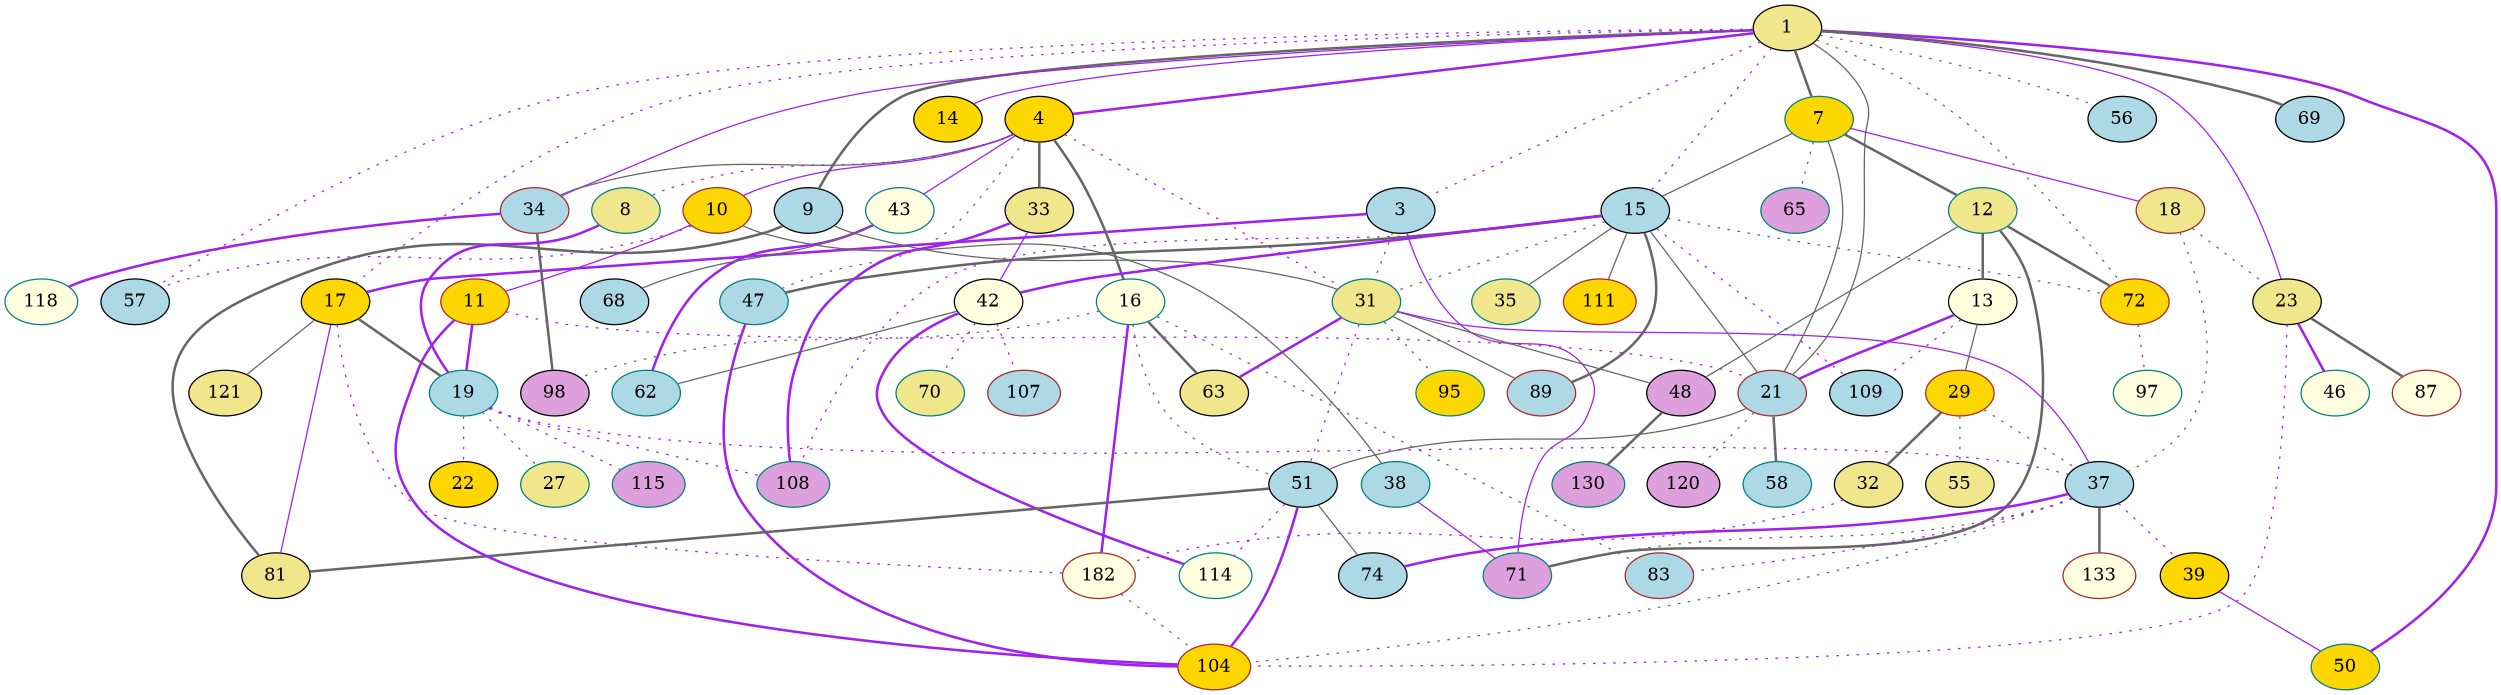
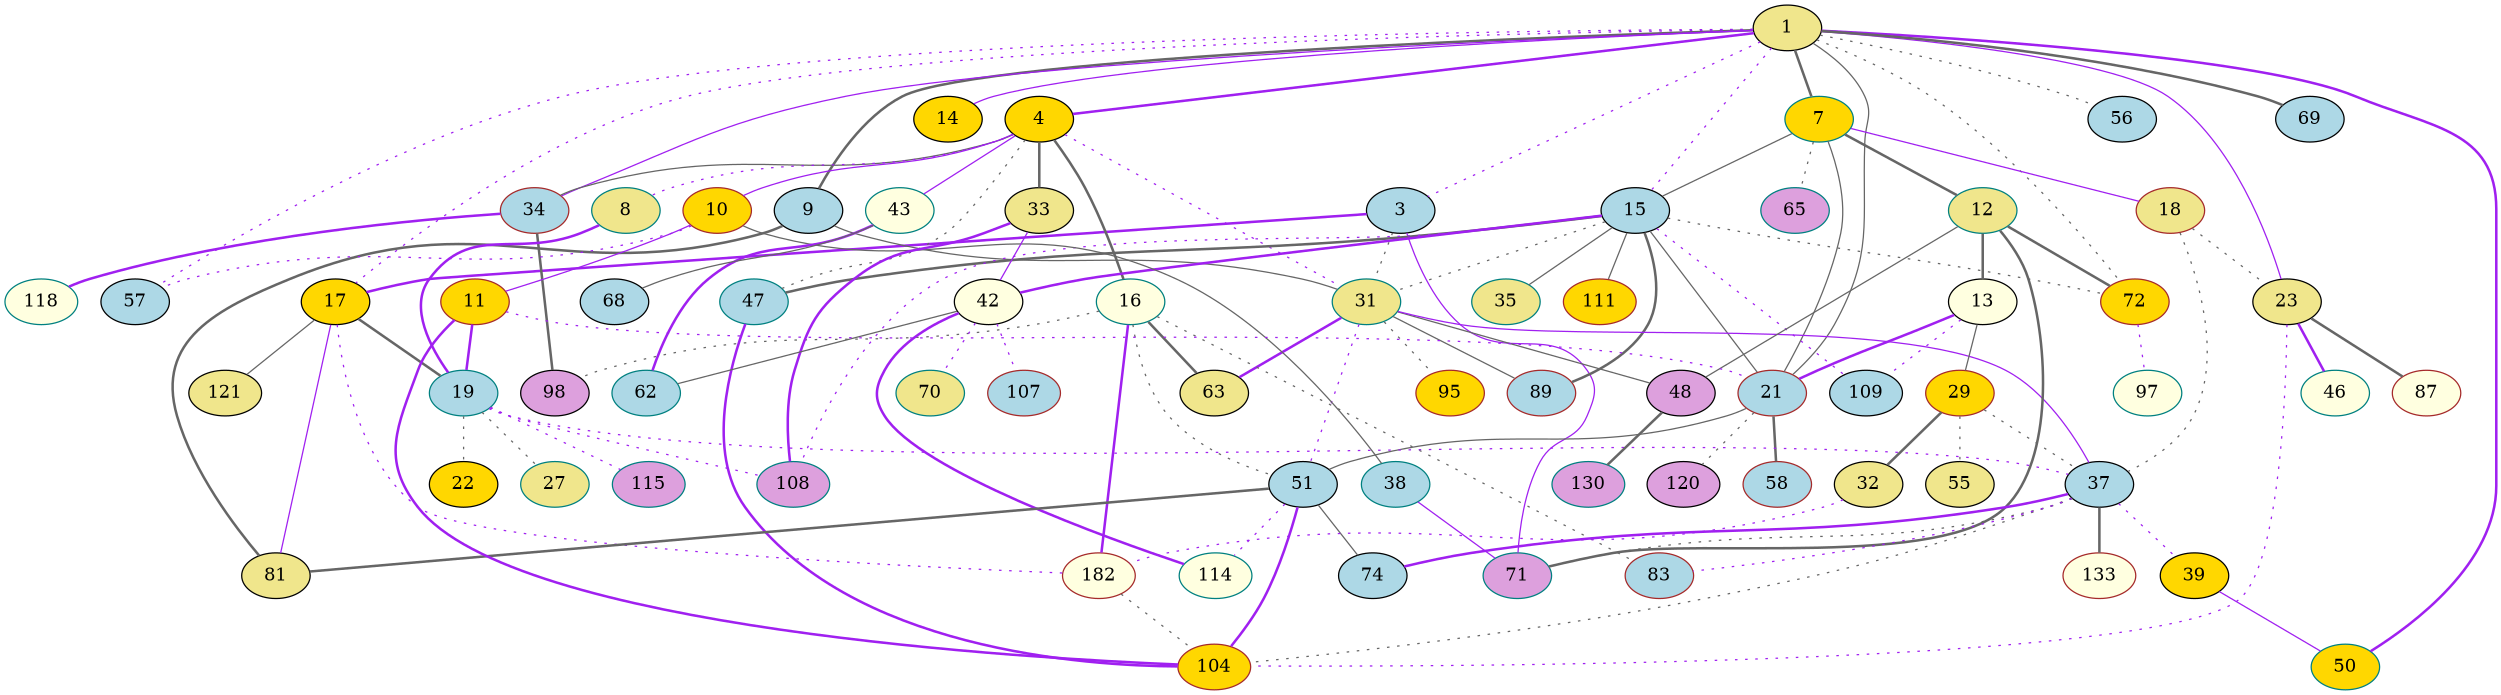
  graph {
    node [color=black fillcolor=lightblue style=filled]
    edge [color=gray40 style=dotted]
    1 [fillcolor=khaki super="+2+6"]
    3
    4 [fillcolor=gold super="+112+41+122"]
    7 [color=teal fillcolor=gold super="+38"]
    9 [super="+92"]
    14 [fillcolor=gold]
    15 [super="+20+28"]
    17 [fillcolor=gold super="+24+44"]
    21 [color=brown super="+53+119"]
    23 [fillcolor=khaki]
    34 [color=brown super="+101"]
    50 [color=teal fillcolor=gold]
    56
    57
    69 [super="+78"]
    72 [color=brown fillcolor=gold super="+90+106+84"]
    31 [color=teal fillcolor=khaki super="+132+80+45+49"]
    71 [color=teal fillcolor=plum super="+141+79"]
    8 [color=teal fillcolor=khaki]
    10 [color=brown fillcolor=gold]
    16 [color=teal fillcolor=lightyellow super="+25"]
    33 [fillcolor=khaki super="+125"]
    43 [color=teal fillcolor=lightyellow]
    47 [color=teal super="+94"]
    12 [color=teal fillcolor=khaki]
    18 [color=brown fillcolor=khaki]
    65 [color=teal fillcolor=plum]
    81 [fillcolor=khaki]
    109
    35 [color=teal fillcolor=khaki]
    42 [fillcolor=lightyellow super="+86"]
    89 [color=brown]
    108 [color=teal fillcolor=plum]
    111 [color=brown fillcolor=gold]
    19 [color=teal super="+113+26"]
    n36 [color=brown fillcolor=lightyellow label=182 super="+110+103"]
    121 [fillcolor=khaki]
    51 [super="+93+61"]
-   58 [color=teal]
+   58 [color=brown]
    120 [fillcolor=plum]
    104 [color=brown fillcolor=gold super="+136"]
    46 [color=teal fillcolor=lightyellow]
    87 [color=brown fillcolor=lightyellow]
    98 [fillcolor=plum]
    118 [color=teal fillcolor=lightyellow]
    97 [color=teal fillcolor=lightyellow]
    48 [fillcolor=plum]
    63 [fillcolor=khaki super="+96"]
    37 [super="+117+88+60+82+129"]
-   95 [color=teal fillcolor=gold]
+   95 [color=brown fillcolor=gold]
    11 [color=brown fillcolor=gold]
    n52 [color=teal label=38]
    83 [color=brown super="+91+127"]
    62 [color=teal]
    68 [super="+75"]
    13 [fillcolor=lightyellow]
    22 [fillcolor=gold]
    27 [color=teal fillcolor=khaki]
    115 [color=teal fillcolor=plum]
    29 [color=brown fillcolor=gold]
    130 [color=teal fillcolor=plum]
    32 [fillcolor=khaki super="+54"]
    55 [fillcolor=khaki]
    70 [color=teal fillcolor=khaki]
    107 [color=brown]
    114 [color=teal fillcolor=lightyellow]
    74 [super="+135"]
    39 [fillcolor=gold]
    133 [color=brown fillcolor=lightyellow]
    1 -- 3 [color=purple]
    1 -- 4 [color=purple style=bold]
    1 -- 7 [style=bold]
    1 -- 9 [style=bold]
    1 -- 14 [color=purple style=solid]
    1 -- 15 [color=purple]
    1 -- 17 [color=purple]
    1 -- 21 [style=solid]
    1 -- 23 [color=purple style=solid]
    1 -- 34 [color=purple style=solid]
    1 -- 50 [color=purple style=bold]
    1 -- 56
    1 -- 57 [color=purple]
    1 -- 69 [style=bold]
    1 -- 72 [weight=2]
    3 -- 17 [color=purple style=bold]
    3 -- 31
    3 -- 71 [color=purple style=solid]
    4 -- 34 [style=solid]
    4 -- 31 [color=purple weight=2]
    4 -- 8 [color=purple]
    4 -- 10 [color=purple style=solid]
    4 -- 16 [style=bold]
    4 -- 33 [style=bold]
    4 -- 43 [color=purple style=solid]
    4 -- 47
    7 -- 15 [style=solid]
    7 -- 21 [style=solid]
    7 -- 12 [style=bold]
    7 -- 18 [color=purple style=solid]
    7 -- 65
    9 -- 31 [style=solid]
    9 -- 81 [style=bold]
    15 -- 21 [style=solid]
    15 -- 72
    15 -- 31
    15 -- 47 [style=bold]
    15 -- 109 [color=purple]
    15 -- 35 [style=solid]
    15 -- 42 [color=purple style=bold]
    15 -- 89 [style=bold]
    15 -- 108 [color=purple]
    15 -- 111 [style=solid]
    17 -- 81 [color=purple style=solid]
    17 -- 19 [style=bold]
    17 -- n36 [color=purple]
    17 -- 121 [style=solid]
    21 -- 51 [style=solid]
    21 -- 58 [style=bold]
    21 -- 120
    23 -- 104 [color=purple]
    23 -- 46 [color=purple style=bold]
    23 -- 87 [style=bold]
    34 -- 98 [style=bold]
    34 -- 118 [color=purple style=bold]
    72 -- 97 [color=purple]
    31 -- 89 [style=solid]
    31 -- 51 [color=purple weight=2]
    31 -- 48 [style=solid]
    31 -- 63 [color=purple style=bold]
    31 -- 37 [color=purple style=solid]
    31 -- 95
    8 -- 19 [color=purple style=bold]
    10 -- 57 [color=purple]
    10 -- 11 [color=purple style=solid]
    10 -- n52 [style=solid]
    16 -- n36 [color=purple style=bold]
    16 -- 51
    16 -- 98
    16 -- 63 [style=bold]
    16 -- 83
    33 -- 42 [color=purple style=solid]
    33 -- 108 [color=purple style=bold]
    43 -- 62 [color=purple style=bold]
    43 -- 68 [style=solid]
    47 -- 104 [color=purple style=bold]
    12 -- 72 [style=bold]
    12 -- 71 [style=bold]
    12 -- 48 [style=solid]
    12 -- 13 [style=bold]
    18 -- 23
    18 -- 37
    42 -- 62 [style=solid]
    42 -- 70 [color=purple]
    42 -- 107 [color=purple]
    42 -- 114 [color=purple style=bold]
    19 -- 108 [color=purple]
    19 -- 37 [color=purple weight=2]
    19 -- 22
    19 -- 27
    19 -- 115 [color=purple]
    n36 -- 104
    51 -- 81 [style=bold]
    51 -- 104 [color=purple style=bold]
    51 -- 114 [color=purple]
    51 -- 74 [style=solid]
    48 -- 130 [style=bold]
    37 -- 71
    37 -- 104
    37 -- 83 [color=purple]
    37 -- 74 [color=purple style=bold]
    37 -- 39 [color=purple]
    37 -- 133 [style=bold]
    11 -- 21 [color=purple]
    11 -- 19 [color=purple style=bold]
    11 -- 104 [color=purple style=bold]
    n52 -- 71 [color=purple style=solid]
    13 -- 21 [color=purple style=bold]
    13 -- 109 [color=purple]
    13 -- 29 [style=solid]
    29 -- 37
    29 -- 32 [style=bold]
    29 -- 55
    32 -- n36 [color=purple]
    39 -- 50 [color=purple style=solid]
  }
